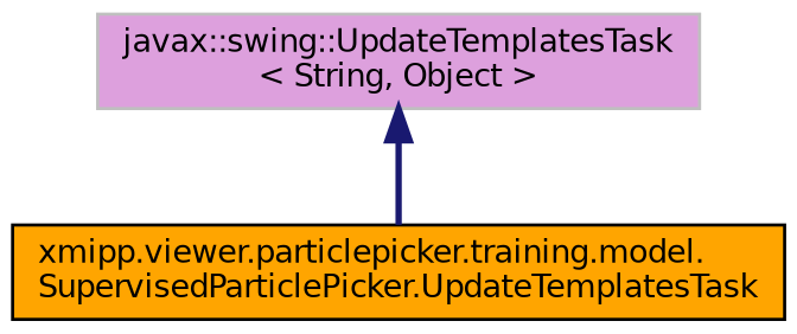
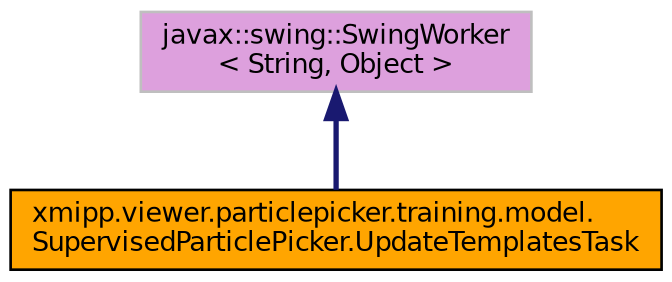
  digraph {
    node [fontname=Helvetica fontsize=10 shape=record style=filled]
    n1 [color=black fillcolor=orange fontcolor=black height=0.2 label="xmipp.viewer.particlepicker.training.model.\lSupervisedParticlePicker.UpdateTemplatesTask" width=0.4]
-   n2 [color=grey75 fillcolor=plum height=0.2 label="javax::swing::UpdateTemplatesTask\l\< String, Object \>" width=0.4]
+   n2 [color=grey75 fillcolor=plum height=0.2 label="javax::swing::SwingWorker\l\< String, Object \>" width=0.4]
    n2 -> n1 [color=midnightblue dir=back fontname=Helvetica fontsize=10 labelfontname=Helvetica labelfontsize=10 style=bold]
  }
